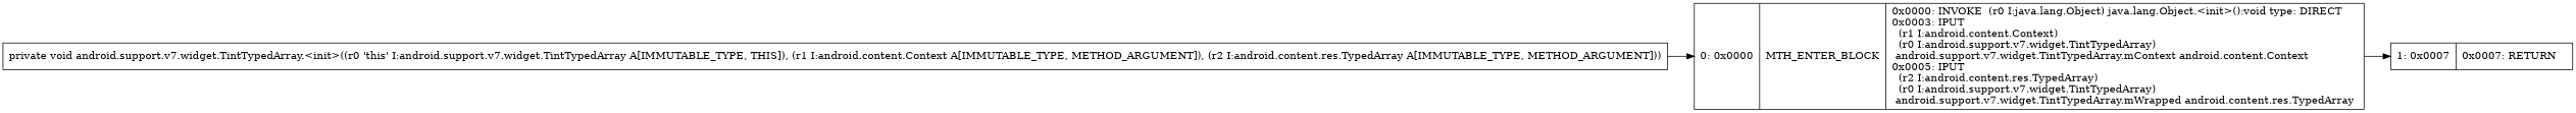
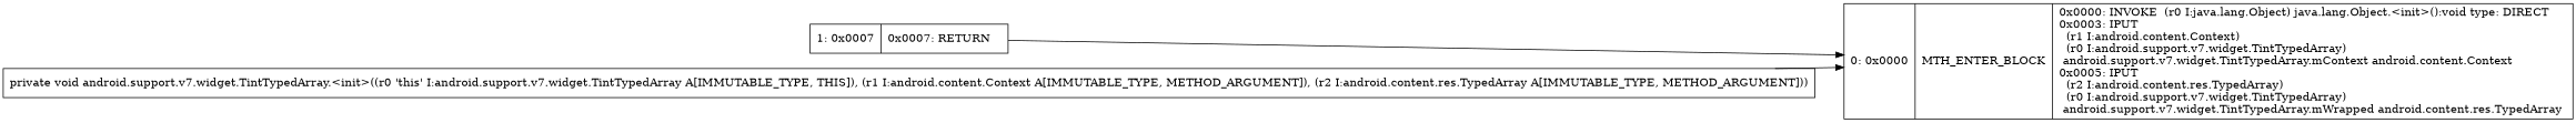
  digraph {
    rankdir=LR
    node [shape=record]
    n1 [label="{0\:\ 0x0000|MTH_ENTER_BLOCK\l|0x0000: INVOKE  (r0 I:java.lang.Object) java.lang.Object.\<init\>():void type: DIRECT \l0x0003: IPUT  \l  (r1 I:android.content.Context)\l  (r0 I:android.support.v7.widget.TintTypedArray)\l android.support.v7.widget.TintTypedArray.mContext android.content.Context \l0x0005: IPUT  \l  (r2 I:android.content.res.TypedArray)\l  (r0 I:android.support.v7.widget.TintTypedArray)\l android.support.v7.widget.TintTypedArray.mWrapped android.content.res.TypedArray \l}"]
    n2 [label="{1\:\ 0x0007|0x0007: RETURN   \l}"]
    n3 [label="{private void android.support.v7.widget.TintTypedArray.\<init\>((r0 'this' I:android.support.v7.widget.TintTypedArray A[IMMUTABLE_TYPE, THIS]), (r1 I:android.content.Context A[IMMUTABLE_TYPE, METHOD_ARGUMENT]), (r2 I:android.content.res.TypedArray A[IMMUTABLE_TYPE, METHOD_ARGUMENT])) }"]
-   n1 -> n2
+   n2 -> n1
    n3 -> n1
  }
